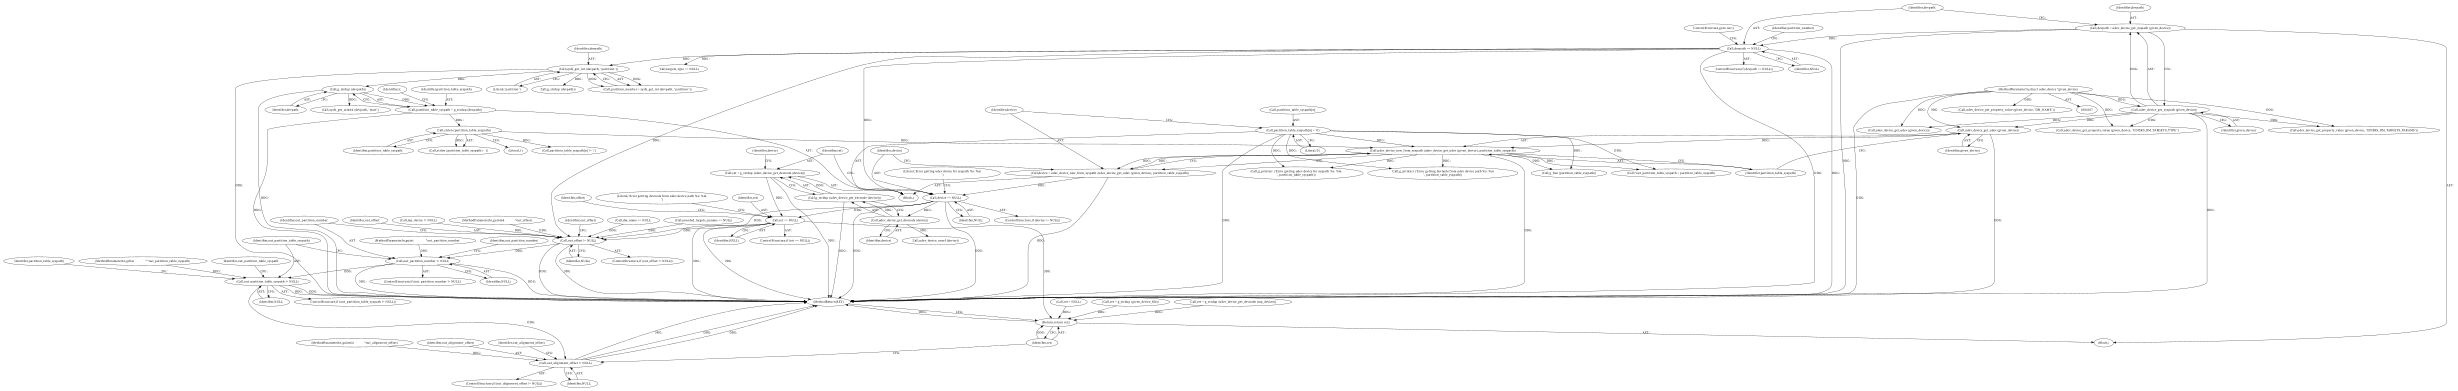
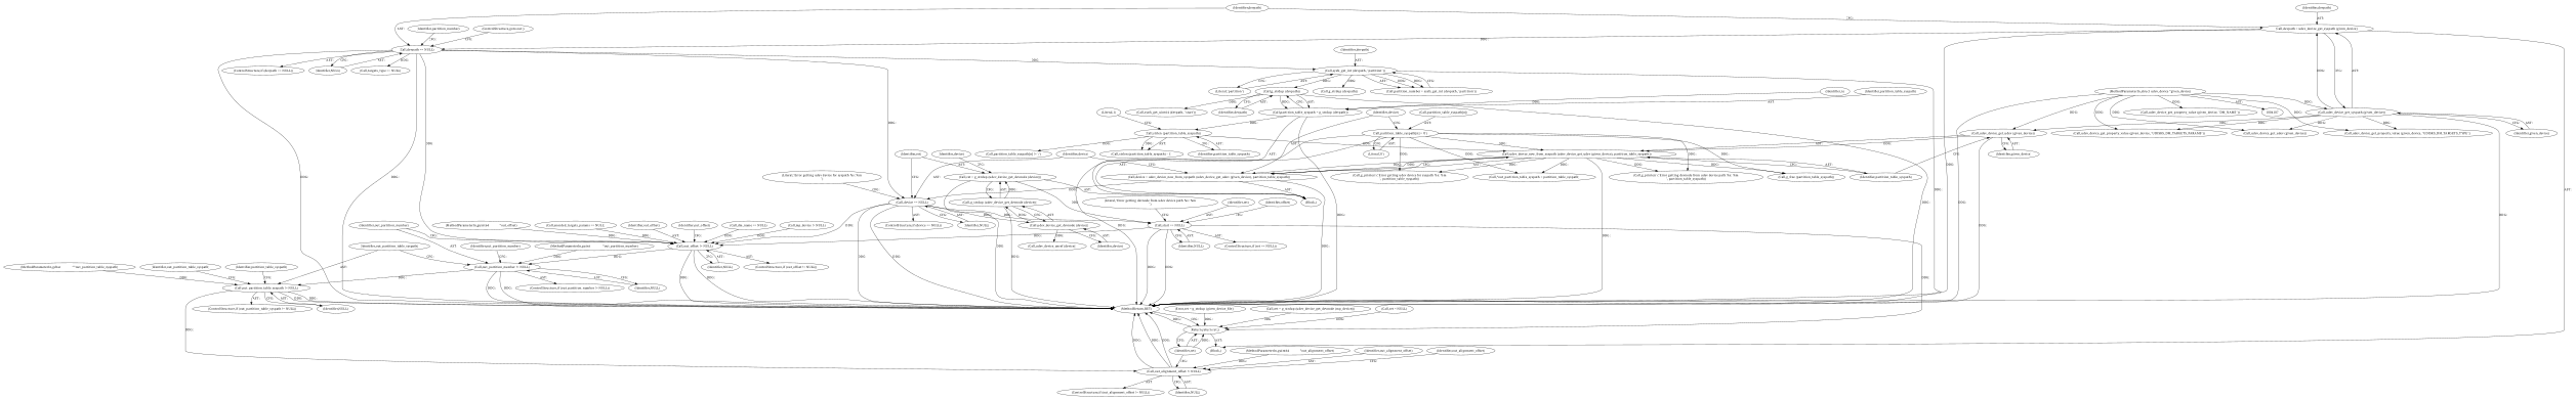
  digraph {
    fontname="PT Serif"
    node [fontname="PT Serif"]
    edge [fontname="PT Serif"]
    n1 [label="(Call,ret = g_strdup (udev_device_get_devnode (device)))"]
    n2 [label="(Call,g_strdup (udev_device_get_devnode (device)))"]
-   n3 [label="(Call,ret == NULL)"]
+   n3 [label="(Call,start == NULL)"]
    n4 [label="(Block,)"]
    n5 [label="(MethodReturn,RET)"]
    n6 [label="(Call,udev_device_get_devnode (device))"]
    n7 [label="(Call,out_offset != NULL)"]
    n8 [label="(Return,return ret;)"]
    n9 [label="(Identifier,NULL)"]
    n10 [label="(ControlStructure,if (ret == NULL))"]
    n11 [label="(Identifier,device)"]
    n12 [label="(Call,udev_device_unref (device))"]
    n13 [label="(Call,device == NULL)"]
    n14 [label="(Identifier,NULL)"]
    n15 [label="(ControlStructure,if (device == NULL))"]
    n16 [label="(Call,out_partition_number != NULL)"]
    n17 [label="(ControlStructure,if (out_offset != NULL))"]
    n18 [label="(Identifier,NULL)"]
    n19 [label="(Call,device = udev_device_new_from_syspath (udev_device_get_udev (given_device), partition_table_syspath))"]
    n20 [label="(Call,udev_device_new_from_syspath (udev_device_get_udev (given_device), partition_table_syspath))"]
    n21 [label="(Call,g_printerr (\"Error getting devnode from udev device path %s: %m\n\", partition_table_syspath))"]
    n22 [label="(Call,g_free (partition_table_syspath))"]
    n23 [label="(Call,g_printerr (\"Error getting udev device for syspath %s: %m\n\", partition_table_syspath))"]
    n24 [label="(Call,*out_partition_table_syspath = partition_table_syspath)"]
    n25 [label="(Identifier,partition_table_syspath)"]
    n26 [label="(Call,udev_device_get_udev (given_device))"]
    n27 [label="(Identifier,given_device)"]
    n28 [label="(Call,udev_device_get_syspath (given_device))"]
    n29 [label="(Call,devpath = udev_device_get_syspath (given_device))"]
    n30 [label="(Identifier,given_device)"]
    n31 [label="(Call,udev_device_get_property_value (given_device, \"UDISKS_DM_TARGETS_TYPE\"))"]
    n32 [label="(Call,udev_device_get_property_value (given_device, \"UDISKS_DM_TARGETS_PARAMS\"))"]
    n33 [label="(Call,udev_device_get_udev (given_device))"]
    n34 [label="(Call,devpath == NULL)"]
    n35 [label="(Block,)"]
    n36 [label="(MethodParameterIn,struct udev_device *given_device)"]
    n37 [label="(Call,udev_device_get_property_value (given_device, \"DM_NAME\"))"]
    n38 [label=1004107]
    n39 [label="(Call,strlen (partition_table_syspath))"]
    n40 [label="(Call,partition_table_syspath[n] != '/')"]
    n41 [label="(Identifier,partition_table_syspath)"]
    n42 [label="(Call,strlen (partition_table_syspath) - 1)"]
    n43 [label="(Call,partition_table_syspath = g_strdup (devpath))"]
    n44 [label="(Call,g_strdup (devpath))"]
    n45 [label="(Identifier,devpath)"]
    n46 [label="(Call,sysfs_get_uint64 (devpath, \"start\"))"]
    n47 [label="(Call,sysfs_get_int (devpath, \"partition\"))"]
    n48 [label="(Call,g_strdup (devpath))"]
    n49 [label="(Call,partition_number = sysfs_get_int (devpath, \"partition\"))"]
    n50 [label="(Literal,\"partition\")"]
    n51 [label="(ControlStructure,if (devpath == NULL))"]
    n52 [label="(Identifier,NULL)"]
    n53 [label="(Call,targets_type == NULL)"]
    n54 [label="(Call,partition_table_syspath[n] = '\0')"]
    n55 [label="(Literal,'\0')"]
    n56 [label="(Identifier,ret)"]
    n57 [label="(Call,out_partition_table_syspath != NULL)"]
    n58 [label="(ControlStructure,if (out_partition_number != NULL))"]
    n59 [label="(Identifier,NULL)"]
    n60 [label="(Call,out_alignment_offset != NULL)"]
    n61 [label="(Identifier,NULL)"]
    n62 [label="(ControlStructure,if (out_partition_table_syspath != NULL))"]
    n63 [label="(ControlStructure,if (out_alignment_offset != NULL))"]
    n64 [label="(Identifier,NULL)"]
    n65 [label="(Identifier,out_partition_number)"]
    n66 [label="(Identifier,device)"]
-   n67 [label="(Call,ret = g_strdup (given_device_file))"]
+   n67 [label="(Error,ret = g_strdup (given_device_file))"]
    n68 [label="(Identifier,out_offset)"]
    n69 [label="(Identifier,out_partition_table_syspath)"]
    n70 [label="(Identifier,device)"]
    n71 [label="(Call,ret = g_strdup (udev_device_get_devnode (mp_device)))"]
    n72 [label="(Call,dm_name == NULL)"]
    n73 [label="(Identifier,out_partition_table_syspath)"]
    n74 [label="(Call,partition_table_syspath[n])"]
    n75 [label="(Identifier,offset)"]
    n76 [label="(Identifier,devpath)"]
    n77 [label="(Identifier,partition_number)"]
    n78 [label="(Identifier,partition_table_syspath)"]
    n79 [label="(Literal,\"Error getting devnode from udev device path %s: %m\n\")"]
    n80 [label="(Call,ret = NULL)"]
    n81 [label="(MethodParameterIn,guint              *out_partition_number)"]
    n82 [label="(Call,mp_device != NULL)"]
    n83 [label="(Identifier,out_partition_number)"]
    n84 [label="(ControlStructure,goto out;)"]
    n85 [label="(MethodParameterIn,guint64            *out_alignment_offset)"]
    n86 [label="(Identifier,out_alignment_offset)"]
    n87 [label="(Identifier,devpath)"]
    n88 [label="(MethodParameterIn,guint64            *out_offset)"]
    n89 [label="(Identifier,ret)"]
    n90 [label="(Identifier,device)"]
    n91 [label="(Identifier,devpath)"]
    n92 [label="(Call,encoded_targets_params == NULL)"]
    n93 [label="(Identifier,ret)"]
    n94 [label="(Literal,1)"]
    n95 [label="(Literal,\"Error getting udev device for syspath %s: %m\n\")"]
    n96 [label="(Identifier,out_alignment_offset)"]
    n97 [label="(Identifier,n)"]
    n98 [label="(Identifier,partition_table_syspath)"]
    n99 [label="(Identifier,out_offset)"]
    n100 [label="(MethodParameterIn,gchar             **out_partition_table_syspath)"]
    n1 -> n2 [label="CFG: "]
    n1 -> n3 [label="DDG: "]
    n1 -> n4 [label="AST: "]
    n1 -> n5 [label="DDG: "]
    n2 -> n1 [label="AST: "]
    n2 -> n1 [label="DDG: "]
    n2 -> n5 [label="DDG: "]
    n2 -> n6 [label="CFG: "]
    n3 -> n5 [label="DDG: "]
    n3 -> n5 [label="DDG: "]
    n3 -> n7 [label="DDG: "]
    n3 -> n8 [label="DDG: "]
    n3 -> n9 [label="CFG: "]
    n3 -> n10 [label="AST: "]
    n5 -> n8 [label="CFG: "]
    n6 -> n2 [label="AST: "]
    n6 -> n2 [label="DDG: "]
    n6 -> n11 [label="CFG: "]
    n6 -> n12 [label="DDG: "]
    n7 -> n5 [label="DDG: "]
    n7 -> n5 [label="DDG: "]
    n7 -> n16 [label="DDG: "]
    n7 -> n17 [label="AST: "]
    n7 -> n18 [label="CFG: "]
    n8 -> n5 [label="DDG: "]
    n8 -> n35 [label="AST: "]
    n8 -> n56 [label="CFG: "]
    n9 -> n3 [label="AST: "]
    n11 -> n6 [label="AST: "]
    n13 -> n3 [label="DDG: "]
    n13 -> n5 [label="DDG: "]
    n13 -> n5 [label="DDG: "]
    n13 -> n6 [label="DDG: "]
    n13 -> n7 [label="DDG: "]
    n13 -> n14 [label="CFG: "]
    n13 -> n15 [label="AST: "]
    n14 -> n13 [label="AST: "]
    n16 -> n5 [label="DDG: "]
    n16 -> n5 [label="DDG: "]
    n16 -> n57 [label="DDG: "]
    n16 -> n58 [label="AST: "]
    n16 -> n59 [label="CFG: "]
    n18 -> n7 [label="AST: "]
    n19 -> n4 [label="AST: "]
    n19 -> n5 [label="DDG: "]
    n19 -> n13 [label="DDG: "]
    n19 -> n20 [label="CFG: "]
    n20 -> n5 [label="DDG: "]
    n20 -> n19 [label="AST: "]
    n20 -> n19 [label="DDG: "]
    n20 -> n19 [label="DDG: "]
    n20 -> n21 [label="DDG: "]
    n20 -> n22 [label="DDG: "]
    n20 -> n23 [label="DDG: "]
    n20 -> n24 [label="DDG: "]
    n20 -> n25 [label="CFG: "]
    n25 -> n20 [label="AST: "]
    n25 -> n26 [label="CFG: "]
    n26 -> n5 [label="DDG: "]
    n26 -> n20 [label="AST: "]
    n26 -> n20 [label="DDG: "]
    n26 -> n27 [label="CFG: "]
    n27 -> n26 [label="AST: "]
    n28 -> n5 [label="DDG: "]
    n28 -> n26 [label="DDG: "]
    n28 -> n29 [label="AST: "]
    n28 -> n29 [label="DDG: "]
    n28 -> n30 [label="CFG: "]
    n28 -> n31 [label="DDG: "]
    n28 -> n32 [label="DDG: "]
    n28 -> n33 [label="DDG: "]
    n29 -> n5 [label="DDG: "]
    n29 -> n28 [label="CFG: "]
    n29 -> n34 [label="DDG: "]
    n29 -> n35 [label="AST: "]
    n30 -> n28 [label="AST: "]
    n34 -> n5 [label="DDG: "]
    n34 -> n5 [label="DDG: "]
    n34 -> n7 [label="DDG: "]
    n34 -> n13 [label="DDG: "]
    n34 -> n47 [label="DDG: "]
    n34 -> n51 [label="AST: "]
    n34 -> n52 [label="CFG: "]
    n34 -> n53 [label="DDG: "]
    n36 -> n5 [label="DDG: "]
    n36 -> n26 [label="DDG: "]
    n36 -> n28 [label="DDG: "]
    n36 -> n31 [label="DDG: "]
    n36 -> n32 [label="DDG: "]
    n36 -> n33 [label="DDG: "]
    n36 -> n37 [label="DDG: "]
    n36 -> n38 [label="AST: "]
    n39 -> n20 [label="DDG: "]
    n39 -> n40 [label="DDG: "]
    n39 -> n41 [label="CFG: "]
    n39 -> n42 [label="AST: "]
    n39 -> n42 [label="DDG: "]
    n41 -> n39 [label="AST: "]
    n43 -> n4 [label="AST: "]
    n43 -> n5 [label="DDG: "]
    n43 -> n39 [label="DDG: "]
    n43 -> n44 [label="CFG: "]
    n44 -> n5 [label="DDG: "]
    n44 -> n43 [label="AST: "]
    n44 -> n43 [label="DDG: "]
    n44 -> n45 [label="CFG: "]
    n44 -> n46 [label="DDG: "]
    n45 -> n44 [label="AST: "]
    n47 -> n5 [label="DDG: "]
    n47 -> n44 [label="DDG: "]
    n47 -> n48 [label="DDG: "]
    n47 -> n49 [label="AST: "]
    n47 -> n49 [label="DDG: "]
    n47 -> n49 [label="DDG: "]
    n47 -> n50 [label="CFG: "]
    n49 -> n47 [label="CFG: "]
    n50 -> n47 [label="AST: "]
    n52 -> n34 [label="AST: "]
    n54 -> n4 [label="AST: "]
    n54 -> n5 [label="DDG: "]
    n54 -> n20 [label="DDG: "]
    n54 -> n21 [label="DDG: "]
    n54 -> n22 [label="DDG: "]
    n54 -> n23 [label="DDG: "]
    n54 -> n24 [label="DDG: "]
    n54 -> n55 [label="CFG: "]
    n55 -> n54 [label="AST: "]
    n56 -> n8 [label="AST: "]
    n56 -> n8 [label="DDG: "]
    n56 -> n60 [label="CFG: "]
    n57 -> n5 [label="DDG: "]
    n57 -> n5 [label="DDG: "]
    n57 -> n60 [label="DDG: "]
    n57 -> n61 [label="CFG: "]
    n57 -> n62 [label="AST: "]
    n59 -> n16 [label="AST: "]
    n60 -> n5 [label="DDG: "]
    n60 -> n5 [label="DDG: "]
    n60 -> n5 [label="DDG: "]
    n60 -> n63 [label="AST: "]
    n60 -> n64 [label="CFG: "]
    n61 -> n57 [label="AST: "]
    n64 -> n60 [label="AST: "]
    n65 -> n7 [label="CFG: "]
    n65 -> n16 [label="AST: "]
    n66 -> n13 [label="AST: "]
    n66 -> n19 [label="CFG: "]
    n67 -> n8 [label="DDG: "]
    n68 -> n7 [label="CFG: "]
    n69 -> n57 [label="CFG: "]
    n70 -> n19 [label="AST: "]
    n70 -> n54 [label="CFG: "]
    n71 -> n8 [label="DDG: "]
    n72 -> n7 [label="DDG: "]
    n73 -> n16 [label="CFG: "]
    n73 -> n57 [label="AST: "]
    n74 -> n54 [label="AST: "]
    n75 -> n3 [label="CFG: "]
    n76 -> n29 [label="AST: "]
    n77 -> n34 [label="CFG: "]
    n78 -> n57 [label="CFG: "]
    n79 -> n3 [label="CFG: "]
    n80 -> n8 [label="DDG: "]
    n81 -> n16 [label="DDG: "]
    n82 -> n7 [label="DDG: "]
    n83 -> n16 [label="CFG: "]
    n84 -> n34 [label="CFG: "]
    n85 -> n60 [label="DDG: "]
    n86 -> n60 [label="AST: "]
    n87 -> n47 [label="AST: "]
    n88 -> n7 [label="DDG: "]
    n89 -> n3 [label="AST: "]
    n90 -> n1 [label="CFG: "]
    n91 -> n29 [label="CFG: "]
    n91 -> n34 [label="AST: "]
    n92 -> n7 [label="DDG: "]
    n93 -> n1 [label="AST: "]
    n93 -> n13 [label="CFG: "]
-   n39 -> n94 [label="CFG: "]
+   n94 -> n39 [label="CFG: "]
    n95 -> n13 [label="CFG: "]
    n96 -> n60 [label="CFG: "]
-   n97 -> n43 [label="CFG: "]
+   n97 -> n43 [label="DDG: "]
    n98 -> n43 [label="AST: "]
    n99 -> n7 [label="AST: "]
    n100 -> n57 [label="DDG: "]
  }
